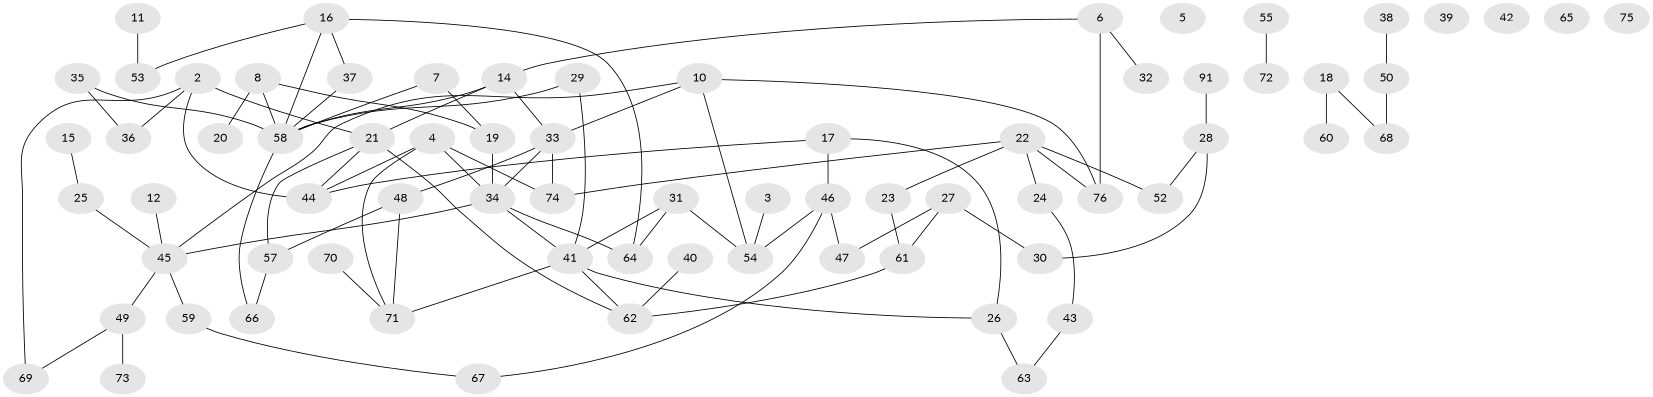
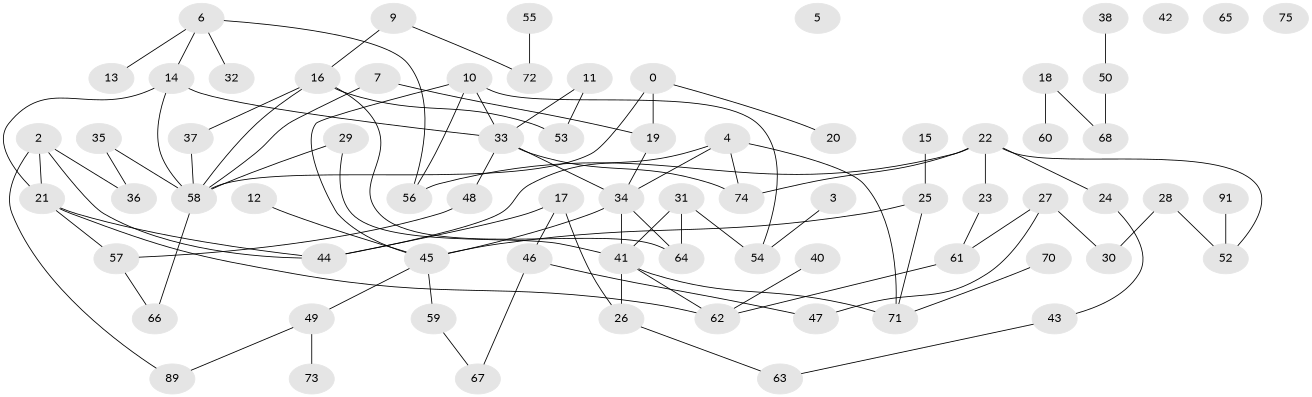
  graph {
    fontname=Lato
    node [color=gray90 fontname=Lato style=filled]
    edge [fontname=Lato]
    35
    36
    58
    2
    21
    44
-   69
+   69 [label=89]
    57
    62
    3
    54
    4
    34
    71
    74
    45
    64
    41
    5
    6
-   56 [label=76]
+   56
+   13
    14
    32
    33
    7
    19
    66
-   8
+   8 [label=0]
    20
+   9
    16
    72
    53
    37
    10
    48
    49
    59
    11
    12
    15
    25
    17
    26
    46
    63
    47
    67
    18
    60
    68
    22
    23
    24
    52
    61
    43
    27
    30
    28
    29
    31
    38
    50
-   39
    40
    42
    73
    n70 [label=91]
    55
    65
    70
    75
    35 -- 36
    35 -- 58
    58 -- 66
    2 -- 36
    2 -- 21
    2 -- 44
    2 -- 69
    21 -- 44
    21 -- 57
    21 -- 62
    57 -- 66
    3 -- 54
    4 -- 44
    4 -- 34
    4 -- 71
    4 -- 74
    34 -- 45
    34 -- 64
    34 -- 41
    45 -- 49
    45 -- 59
    41 -- 62
    41 -- 71
    41 -- 26
    6 -- 56
+   6 -- 13
    6 -- 14
    6 -- 32
    14 -- 58
    14 -- 21
    14 -- 33
    33 -- 34
    33 -- 74
    33 -- 48
    7 -- 58
    7 -- 19
    19 -- 34
    8 -- 58
    8 -- 19
    8 -- 20
+   9 -- 16
+   9 -- 72
    16 -- 58
    16 -- 64
    16 -- 53
    16 -- 37
    37 -- 58
    10 -- 54
    10 -- 45
    10 -- 56
    10 -- 33
    48 -- 57
    49 -- 69
    49 -- 73
    59 -- 67
+   11 -- 33
    11 -- 53
    12 -- 45
    15 -- 25
-   48 -- 71
+   25 -- 71
    25 -- 45
    17 -- 44
    17 -- 26
    17 -- 46
    26 -- 63
-   46 -- 54
    46 -- 47
    46 -- 67
    18 -- 60
    18 -- 68
    22 -- 74
    22 -- 56
    22 -- 23
    22 -- 24
    22 -- 52
    23 -- 61
    24 -- 43
    61 -- 62
    43 -- 63
    27 -- 47
    27 -- 61
    27 -- 30
    28 -- 52
    28 -- 30
    29 -- 58
    29 -- 41
    31 -- 54
    31 -- 64
    31 -- 41
    38 -- 50
    50 -- 68
    40 -- 62
-   n70 -- 28
+   n70 -- 52
    55 -- 72
    70 -- 71
  }
